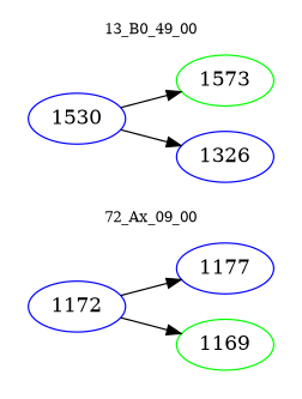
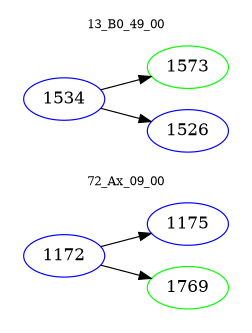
  digraph {
    rankdir=LR
    node [color=blue]
    edge [color=black]
    n1 [label=1172]
-   n2 [color=green label=1169]
-   n3 [label=1177]
-   n4 [label=1530]
-   n5 [label=1326]
+   n2 [color=green label=1769]
+   n3 [label=1175]
+   n4 [label=1534]
+   n5 [label=1526]
    n6 [color=green label=1573]
    subgraph cluster_1 {
      color=white
      fontsize=10
      label="72_Ax_09_00"
      n1
      n2
      n3
    }
    subgraph cluster_2 {
      color=white
      fontsize=10
      label="13_B0_49_00"
      n4
      n5
      n6
    }
    n1 -> n2
    n1 -> n3
    n4 -> n5
    n4 -> n6
  }
